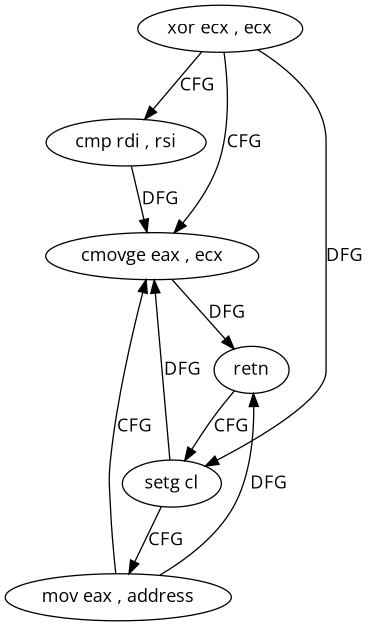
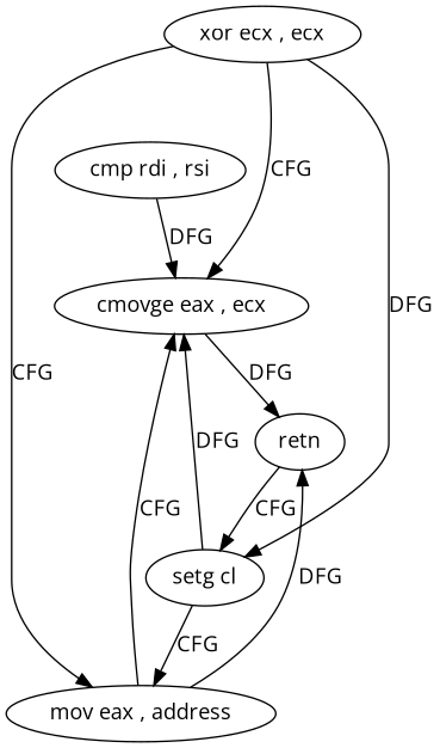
  digraph {
    fontname="Open Sans"
    node [fontname="Open Sans"]
    edge [fontname="Open Sans"]
    n1 [label="xor ecx , ecx"]
    n2 [label="cmp rdi , rsi"]
    n3 [label="setg cl"]
    n4 [label="cmovge eax , ecx"]
    n5 [label="mov eax , address"]
    n6 [label=retn]
-   n1 -> n2 [label=CFG]
+   n1 -> n5 [label=CFG]
    n1 -> n3 [label=DFG]
    n1 -> n4 [label=CFG]
    n2 -> n4 [label=DFG]
    n3 -> n4 [label=DFG]
    n3 -> n5 [label=CFG]
    n4 -> n6 [label=DFG]
    n5 -> n4 [label=CFG]
    n5 -> n6 [label=DFG]
    n6 -> n3 [label=CFG]
  }
